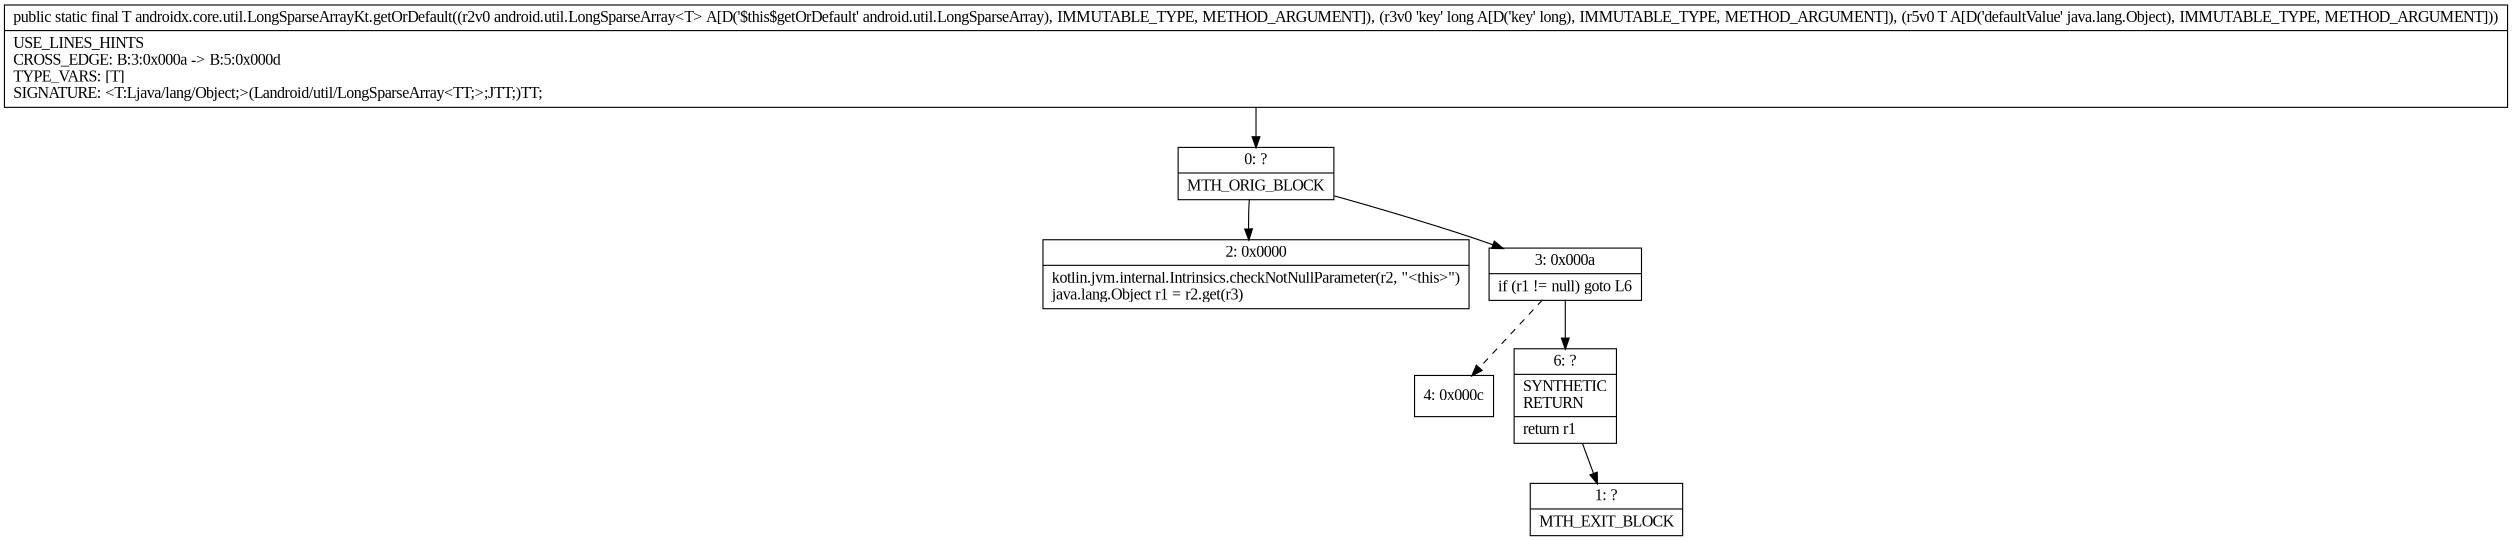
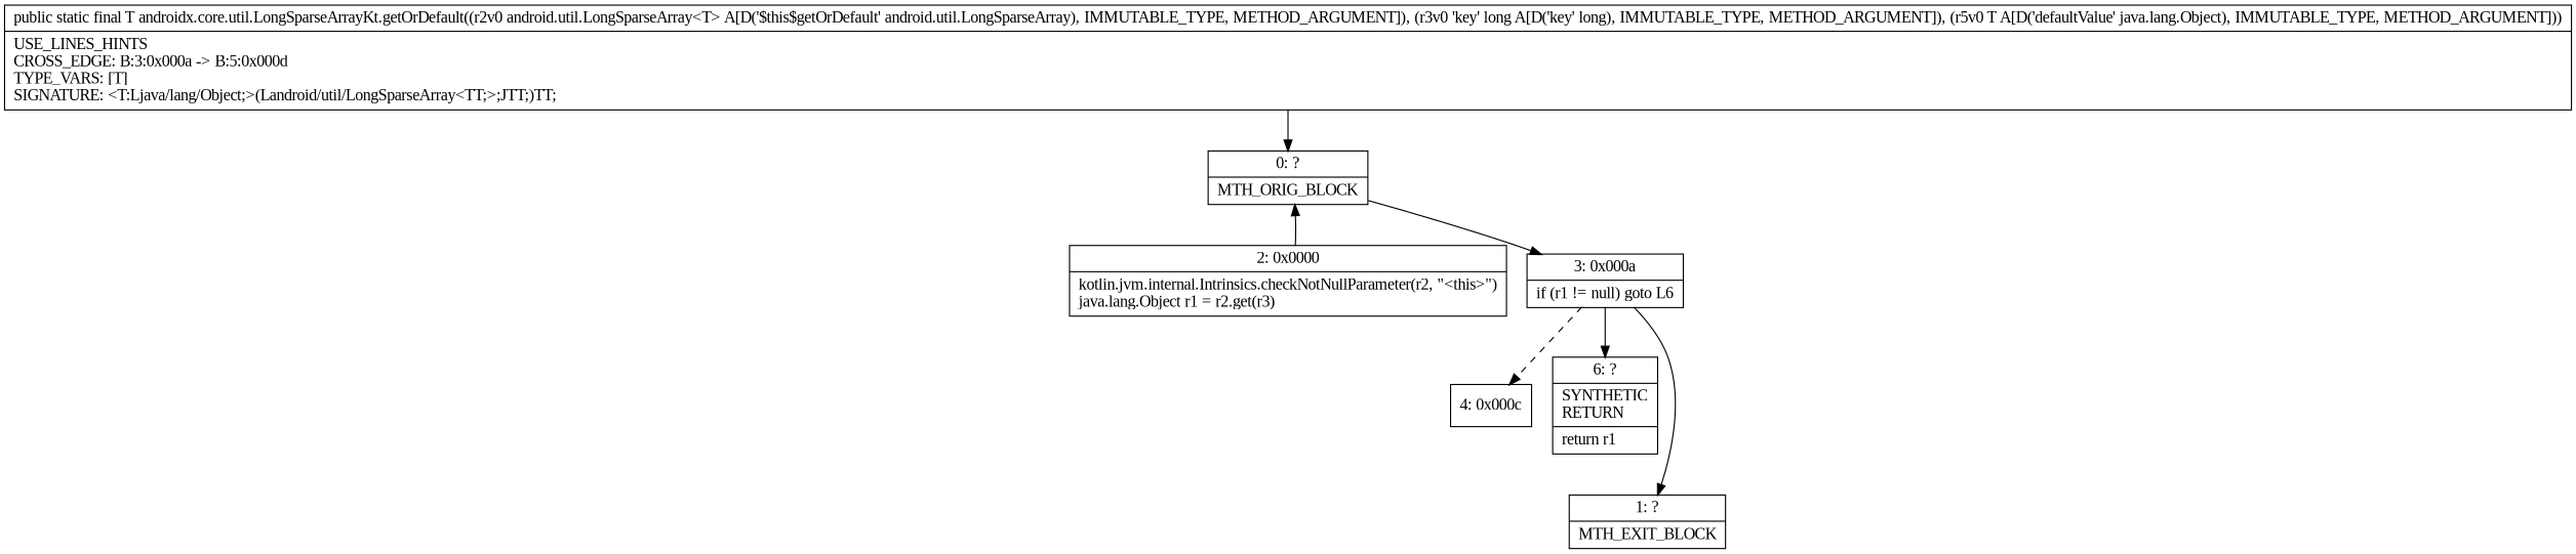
  digraph {
    fontname="Liberation Serif"
    node [fontname="Liberation Serif" shape=record]
    edge [fontname="Liberation Serif"]
    n1 [label="{0\:\ ?|MTH_ORIG_BLOCK\l}"]
    n2 [label="{2\:\ 0x0000|kotlin.jvm.internal.Intrinsics.checkNotNullParameter(r2, \"\<this\>\")\ljava.lang.Object r1 = r2.get(r3)\l}"]
    n3 [label="{3\:\ 0x000a|if (r1 != null) goto L6\l}"]
    n4 [label="{4\:\ 0x000c}"]
    n5 [label="{6\:\ ?|SYNTHETIC\lRETURN\l|return r1\l}"]
    n6 [label="{1\:\ ?|MTH_EXIT_BLOCK\l}"]
    n7 [label="{public static final T androidx.core.util.LongSparseArrayKt.getOrDefault((r2v0 android.util.LongSparseArray\<T\> A[D('$this$getOrDefault' android.util.LongSparseArray), IMMUTABLE_TYPE, METHOD_ARGUMENT]), (r3v0 'key' long A[D('key' long), IMMUTABLE_TYPE, METHOD_ARGUMENT]), (r5v0 T A[D('defaultValue' java.lang.Object), IMMUTABLE_TYPE, METHOD_ARGUMENT]))  | USE_LINES_HINTS\lCROSS_EDGE: B:3:0x000a \-\> B:5:0x000d\lTYPE_VARS: [T]\lSIGNATURE: \<T:Ljava\/lang\/Object;\>(Landroid\/util\/LongSparseArray\<TT;\>;JTT;)TT;\l}"]
-   n1 -> n2
+   n2 -> n1
    n1 -> n3
    n3 -> n4 [style=dashed]
    n3 -> n5
-   n5 -> n6
+   n3 -> n6
    n7 -> n1
  }
